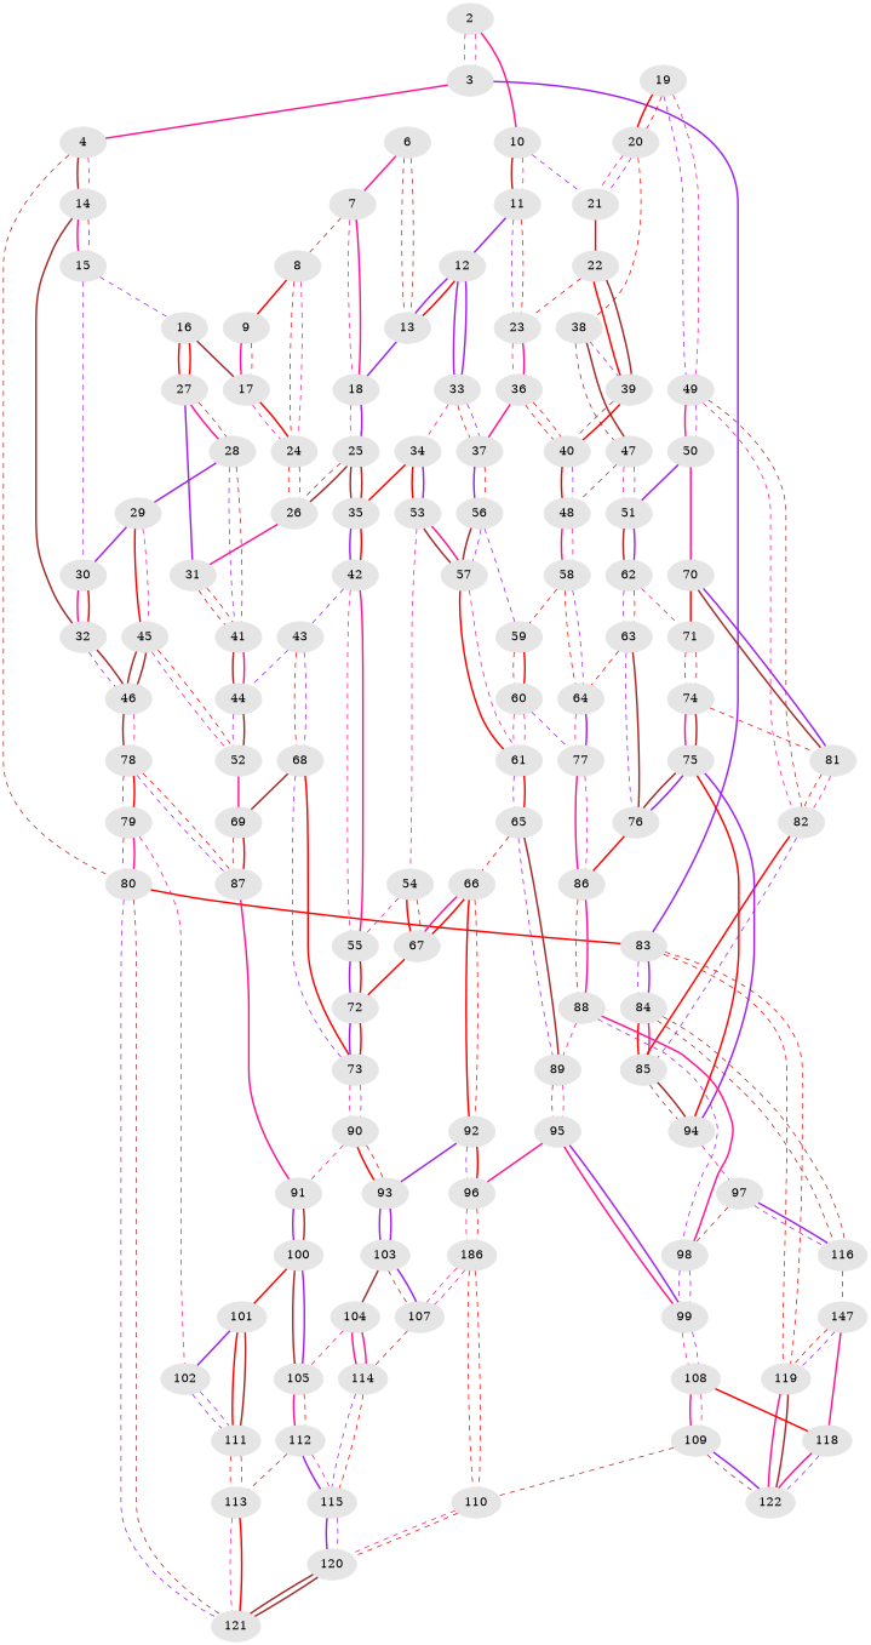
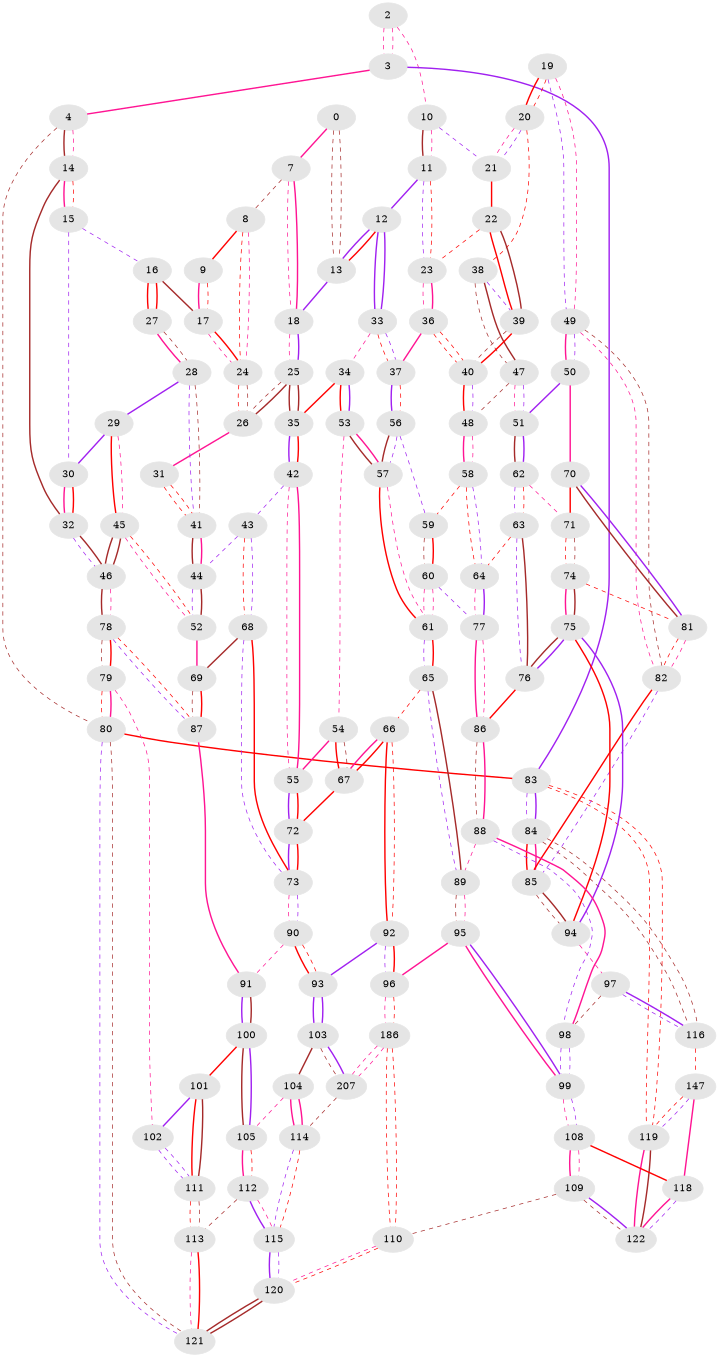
  graph {
    node [color=gray90 style=filled]
    edge [color=deeppink style=dashed]
    2
    3
    10
-   6
+   6 [label=0]
    7
    13
    4
    83
    11
    21
    14
    80
    19
    20
    49
    84
    119
    15
    32
    121
    9
    17
    8
    18
    24
    25
    26
    12
    23
    22
    33
    36
    34
    37
    16
    30
    46
    27
    31
    28
    35
    38
    50
    82
    39
    47
    40
    42
    41
    29
    45
    44
    52
    78
    53
    56
    54
    57
    43
    55
    48
    59
    51
    58
    68
    72
    69
    73
    87
    79
    62
    64
    70
    85
    71
    81
    63
    67
    61
    60
    65
    77
    86
    66
    89
    76
    74
    92
    95
    93
    96
    90
    91
    75
    94
    97
    88
    102
    111
    116
    122
    n102 [label=147]
    98
    100
    99
    103
    101
    105
    n109 [label=186]
    104
-   107
+   107 [label=207]
    108
    110
    109
    118
    112
    113
    114
    115
    120
    2 -- 3
    2 -- 3
-   2 -- 10 [style=bold]
+   2 -- 10
    3 -- 4 [style=bold]
    3 -- 83 [color=purple style=bold]
    10 -- 11 [color=brown style=bold]
    10 -- 11
    10 -- 21 [color=purple]
    6 -- 7 [style=bold]
    6 -- 13 [color=brown]
    6 -- 13 [color=brown]
    7 -- 8 [color=brown]
    7 -- 18
    7 -- 18 [style=bold]
    13 -- 18 [color=purple style=bold]
    4 -- 14 [color=brown style=bold]
    4 -- 14
    4 -- 80 [color=brown]
    83 -- 84 [color=purple]
    83 -- 84 [color=purple style=bold]
    83 -- 119 [color=red]
    83 -- 119 [color=red]
    11 -- 12 [color=purple style=bold]
    11 -- 23 [color=purple]
    11 -- 23 [color=red]
    21 -- 22 [color=red style=bold]
    14 -- 15 [style=bold]
    14 -- 15 [color=red]
    14 -- 32 [color=brown style=bold]
    80 -- 83 [color=red style=bold]
    80 -- 121 [color=purple]
    80 -- 121 [color=brown]
    19 -- 20 [color=red style=bold]
    19 -- 20 [color=red]
    19 -- 49 [color=purple]
    19 -- 49
    20 -- 21
    20 -- 21 [color=purple]
    20 -- 38 [color=red]
    49 -- 50 [style=bold]
    49 -- 50 [color=purple]
    49 -- 82
    49 -- 82 [color=brown]
    84 -- 85 [color=red style=bold]
    84 -- 85 [style=bold]
    84 -- 116 [color=brown]
    84 -- 116 [color=brown]
    119 -- 122 [style=bold]
    119 -- 122 [color=brown style=bold]
    15 -- 16 [color=purple]
    15 -- 30 [color=purple]
    32 -- 46 [color=purple]
    32 -- 46 [color=brown style=bold]
    9 -- 17 [style=bold]
    9 -- 17 [color=red]
    17 -- 24
    17 -- 24 [color=red style=bold]
    8 -- 9 [color=red style=bold]
    8 -- 24 [color=red]
    8 -- 24
    18 -- 25
    18 -- 25 [color=purple style=bold]
    24 -- 26 [color=red]
    24 -- 26 [color=brown]
    25 -- 26 [color=brown]
    25 -- 26 [color=brown style=bold]
    25 -- 35 [color=brown style=bold]
    25 -- 35 [color=brown style=bold]
    26 -- 31 [style=bold]
    12 -- 13 [color=purple style=bold]
    12 -- 13 [color=red style=bold]
    12 -- 33 [color=purple style=bold]
    12 -- 33 [color=purple style=bold]
    23 -- 36
    23 -- 36 [style=bold]
    22 -- 23 [color=red]
    22 -- 39 [color=red style=bold]
    22 -- 39 [color=brown style=bold]
    33 -- 34
    33 -- 37 [color=red]
    33 -- 37 [color=purple]
    36 -- 37 [style=bold]
    36 -- 40 [color=red]
    36 -- 40 [color=red]
    34 -- 35 [color=red style=bold]
    34 -- 53 [color=red style=bold]
    34 -- 53 [color=purple style=bold]
    37 -- 56 [color=purple style=bold]
    37 -- 56 [color=red]
    16 -- 17 [color=brown style=bold]
    16 -- 27 [color=red style=bold]
    16 -- 27 [color=red style=bold]
    30 -- 32 [style=bold]
    30 -- 32 [color=red style=bold]
    46 -- 78 [color=brown style=bold]
    46 -- 78
-   27 -- 31 [color=purple style=bold]
    27 -- 28 [style=bold]
    27 -- 28 [color=brown]
    31 -- 41 [color=red]
    31 -- 41 [color=red]
    28 -- 41 [color=purple]
    28 -- 41 [color=brown]
    28 -- 29 [color=purple style=bold]
    35 -- 42 [color=purple style=bold]
    35 -- 42 [color=red style=bold]
    38 -- 39 [color=purple]
    38 -- 47 [color=brown]
    38 -- 47 [color=brown style=bold]
    50 -- 51 [color=purple style=bold]
    50 -- 70 [style=bold]
    82 -- 85 [color=red style=bold]
    82 -- 85 [color=purple]
    39 -- 40 [color=brown]
    39 -- 40 [color=red style=bold]
    47 -- 48 [color=brown]
    47 -- 51
    47 -- 51 [color=purple]
    40 -- 48 [color=red style=bold]
    40 -- 48 [color=purple]
    42 -- 43 [color=purple]
    42 -- 55
    42 -- 55 [style=bold]
    41 -- 44 [color=brown style=bold]
    41 -- 44 [style=bold]
    29 -- 30 [color=purple style=bold]
    29 -- 45 [color=red style=bold]
    29 -- 45
    45 -- 46 [color=brown style=bold]
    45 -- 46 [color=brown style=bold]
    45 -- 52
    45 -- 52 [color=red]
    44 -- 52 [color=purple]
    44 -- 52 [color=brown style=bold]
    52 -- 69 [style=bold]
    78 -- 87 [color=purple]
    78 -- 87 [color=red]
    78 -- 79 [color=brown]
    78 -- 79 [color=red style=bold]
    53 -- 54
    53 -- 57 [color=brown style=bold]
    53 -- 57 [style=bold]
    56 -- 57 [color=brown style=bold]
    56 -- 57 [color=purple]
    56 -- 59 [color=purple]
-   54 -- 55
+   54 -- 55 [style=bold]
    54 -- 67 [color=red style=bold]
    54 -- 67 [color=brown]
    57 -- 61 [color=red style=bold]
    57 -- 61
    43 -- 44 [color=purple]
    43 -- 68 [color=red]
    43 -- 68 [color=purple]
    55 -- 72 [color=purple style=bold]
    55 -- 72 [color=red style=bold]
    48 -- 58 [style=bold]
    48 -- 58
    59 -- 60 [color=brown]
    59 -- 60 [color=red style=bold]
    51 -- 62 [color=brown style=bold]
    51 -- 62 [color=purple style=bold]
    58 -- 59 [color=red]
    58 -- 64 [color=red]
    58 -- 64 [color=purple]
    68 -- 69 [color=brown style=bold]
    68 -- 73 [color=purple]
    68 -- 73 [color=red style=bold]
    72 -- 73 [color=purple style=bold]
    72 -- 73 [color=red style=bold]
    69 -- 87 [color=brown]
    69 -- 87 [color=red style=bold]
    73 -- 90
    73 -- 90 [color=purple]
    87 -- 91 [style=bold]
    79 -- 80 [color=red]
    79 -- 80 [style=bold]
    79 -- 102
    62 -- 71
    62 -- 63 [color=purple]
    62 -- 63 [color=red]
    64 -- 77
    64 -- 77 [color=purple style=bold]
    70 -- 71 [color=red style=bold]
    70 -- 81 [color=brown style=bold]
    70 -- 81 [color=purple style=bold]
    85 -- 94 [color=brown]
    85 -- 94 [color=brown style=bold]
    71 -- 74 [color=red]
    71 -- 74 [color=brown]
    81 -- 82 [color=red]
    81 -- 82
    63 -- 64 [color=red]
    63 -- 76 [color=purple]
    63 -- 76 [color=brown style=bold]
    67 -- 72 [color=red style=bold]
    61 -- 65 [color=purple]
    61 -- 65 [color=red style=bold]
    60 -- 61
    60 -- 61
    60 -- 77 [color=purple]
    65 -- 66 [color=red]
    65 -- 89 [color=purple]
    65 -- 89 [color=brown style=bold]
    77 -- 86 [style=bold]
    77 -- 86
    86 -- 88 [color=brown]
    86 -- 88 [style=bold]
    66 -- 67 [style=bold]
    66 -- 67 [color=red style=bold]
    66 -- 92 [color=red style=bold]
    66 -- 92 [color=red]
    89 -- 95 [color=brown]
    89 -- 95
    76 -- 86 [color=red style=bold]
    74 -- 81 [color=red]
    74 -- 75 [style=bold]
    74 -- 75 [color=brown style=bold]
    92 -- 93 [color=purple style=bold]
    92 -- 96 [color=purple]
    92 -- 96 [color=red style=bold]
    95 -- 96 [style=bold]
    95 -- 99 [style=bold]
    95 -- 99 [color=purple style=bold]
    93 -- 103 [color=purple style=bold]
    93 -- 103 [color=purple style=bold]
    96 -- n109
    96 -- n109 [color=red]
    90 -- 93 [color=red style=bold]
    90 -- 93 [color=red]
    90 -- 91
    91 -- 100 [color=purple style=bold]
    91 -- 100 [color=brown style=bold]
    75 -- 76 [color=brown style=bold]
    75 -- 76 [color=purple style=bold]
    75 -- 94 [color=red style=bold]
    75 -- 94 [color=purple style=bold]
    94 -- 97
    97 -- 116 [color=purple]
    97 -- 116 [color=purple style=bold]
    97 -- 98 [color=brown]
    88 -- 89
    88 -- 98 [color=purple]
    88 -- 98 [style=bold]
    102 -- 111 [color=purple]
    102 -- 111 [color=purple]
    111 -- 113 [color=red]
    111 -- 113 [color=brown]
    116 -- n102 [color=red]
    n102 -- 119 [color=red]
    n102 -- 119 [color=purple]
    n102 -- 118 [style=bold]
    98 -- 99 [color=purple]
    98 -- 99 [color=purple]
    100 -- 101 [color=red style=bold]
    100 -- 105 [color=brown style=bold]
    100 -- 105 [color=purple style=bold]
    99 -- 108
    99 -- 108 [color=purple]
    103 -- 104 [color=brown style=bold]
    103 -- 107 [color=brown]
    103 -- 107 [color=purple style=bold]
    101 -- 102 [color=purple style=bold]
    101 -- 111 [color=red style=bold]
    101 -- 111 [color=brown style=bold]
    105 -- 112 [style=bold]
    105 -- 112 [color=red]
    n109 -- 107
    n109 -- 107
    n109 -- 110 [color=red]
    n109 -- 110 [color=red]
    104 -- 105
    104 -- 114 [style=bold]
    104 -- 114 [style=bold]
    107 -- 114 [color=brown]
    108 -- 109 [style=bold]
    108 -- 109
    108 -- 118 [color=red style=bold]
    110 -- 120
    110 -- 120 [color=red]
    109 -- 122 [color=brown]
    109 -- 122 [color=purple style=bold]
    109 -- 110 [color=brown]
    118 -- 122 [style=bold]
    118 -- 122 [color=purple]
    112 -- 113 [color=brown]
    112 -- 115 [color=purple style=bold]
    112 -- 115
    113 -- 121
    113 -- 121 [color=red style=bold]
    114 -- 115 [color=purple]
    114 -- 115 [color=red]
    115 -- 120 [color=purple style=bold]
    115 -- 120 [color=purple]
    120 -- 121 [color=brown style=bold]
    120 -- 121 [color=brown style=bold]
  }
